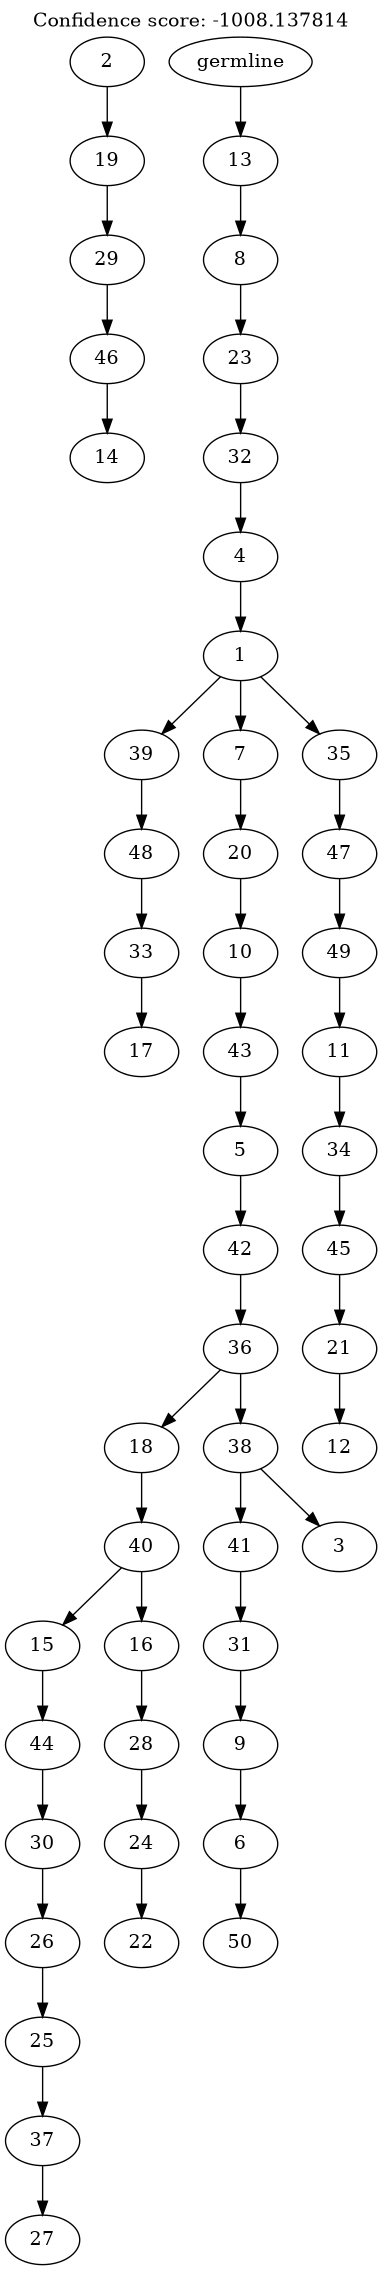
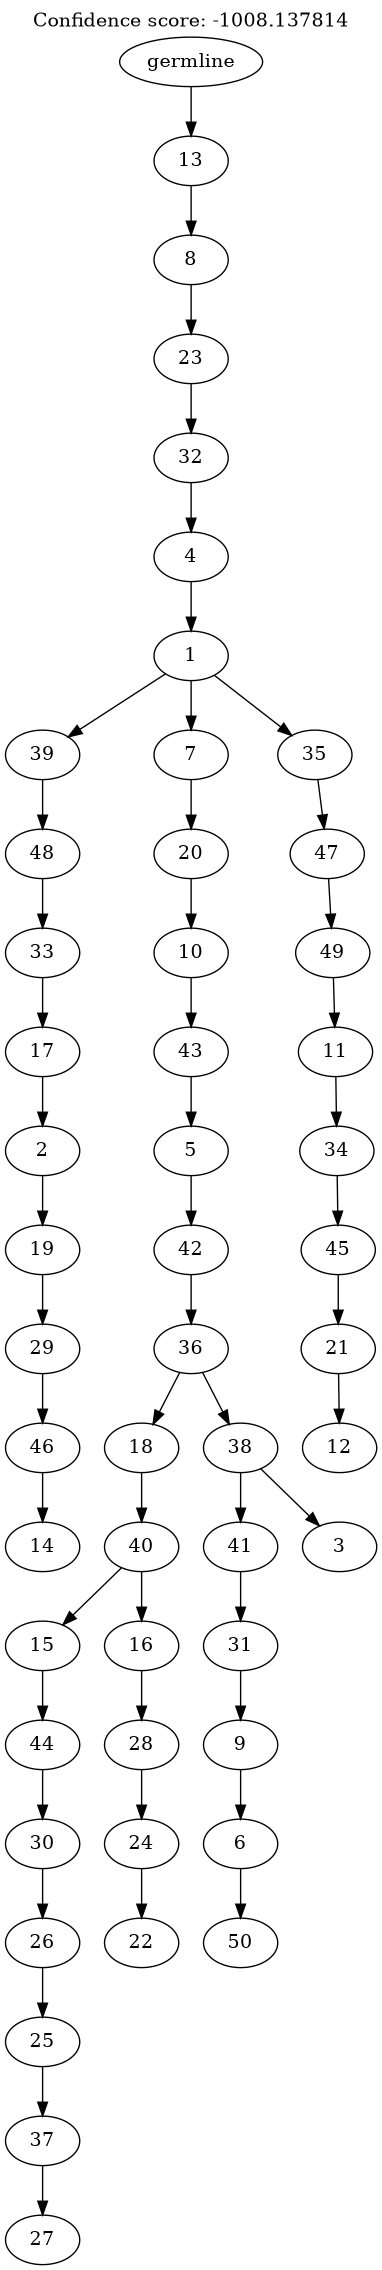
  digraph {
    label="Confidence score: -1008.137814"
    labelloc=t
    n1 [label=46]
    n2 [label=14]
    n3 [label=29]
    n4 [label=19]
    n5 [label=2]
    n6 [label=17]
    n7 [label=33]
    n8 [label=48]
    n9 [label=39]
    n10 [label=37]
    n11 [label=27]
    n12 [label=25]
    n13 [label=26]
    n14 [label=30]
    n15 [label=44]
    n16 [label=15]
    n17 [label=24]
    n18 [label=22]
    n19 [label=28]
    n20 [label=16]
    n21 [label=40]
    n22 [label=18]
    n23 [label=6]
    n24 [label=50]
    n25 [label=9]
    n26 [label=31]
    n27 [label=41]
    n28 [label=38]
    n29 [label=3]
    n30 [label=36]
    n31 [label=42]
    n32 [label=5]
    n33 [label=43]
    n34 [label=10]
    n35 [label=20]
    n36 [label=7]
    n37 [label=12]
    n38 [label=21]
    n39 [label=45]
    n40 [label=34]
    n41 [label=11]
    n42 [label=49]
    n43 [label=47]
    n44 [label=35]
    n45 [label=1]
    n46 [label=4]
    n47 [label=32]
    n48 [label=23]
    n49 [label=8]
    n50 [label=13]
    n51 [label=germline]
    n1 -> n2
    n3 -> n1
    n4 -> n3
    n5 -> n4
+   n6 -> n5
    n7 -> n6
    n8 -> n7
    n9 -> n8
    n10 -> n11
    n12 -> n10
    n13 -> n12
    n14 -> n13
    n15 -> n14
    n16 -> n15
    n17 -> n18
    n19 -> n17
    n20 -> n19
    n21 -> n16
    n21 -> n20
    n22 -> n21
    n23 -> n24
    n25 -> n23
    n26 -> n25
    n27 -> n26
    n28 -> n27
    n28 -> n29
    n30 -> n22
    n30 -> n28
    n31 -> n30
    n32 -> n31
    n33 -> n32
    n34 -> n33
    n35 -> n34
    n36 -> n35
    n38 -> n37
    n39 -> n38
    n40 -> n39
    n41 -> n40
    n42 -> n41
    n43 -> n42
    n44 -> n43
    n45 -> n9
    n45 -> n36
    n45 -> n44
    n46 -> n45
    n47 -> n46
    n48 -> n47
    n49 -> n48
    n50 -> n49
    n51 -> n50
  }
